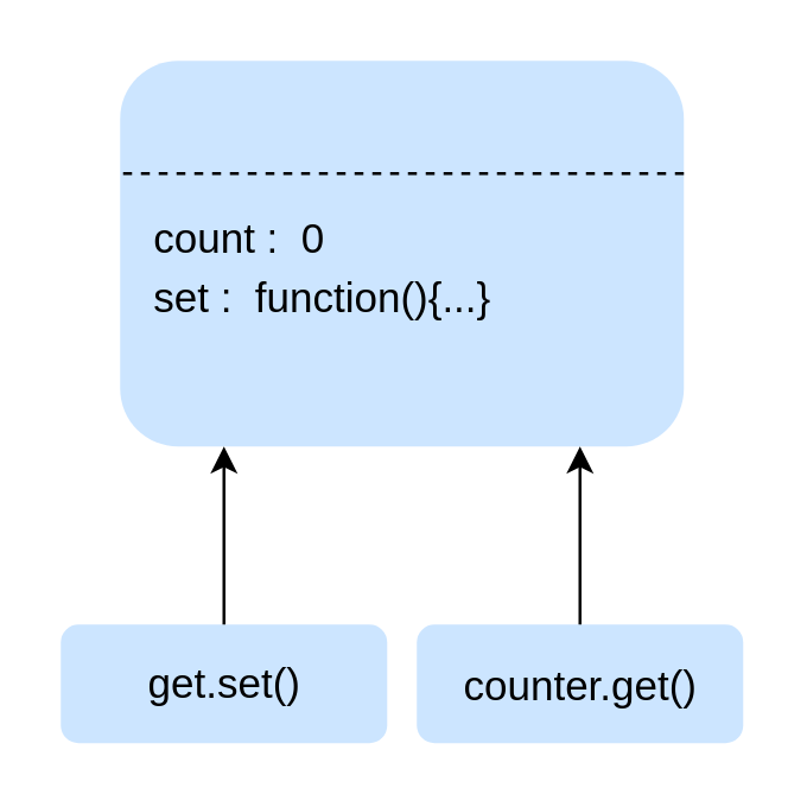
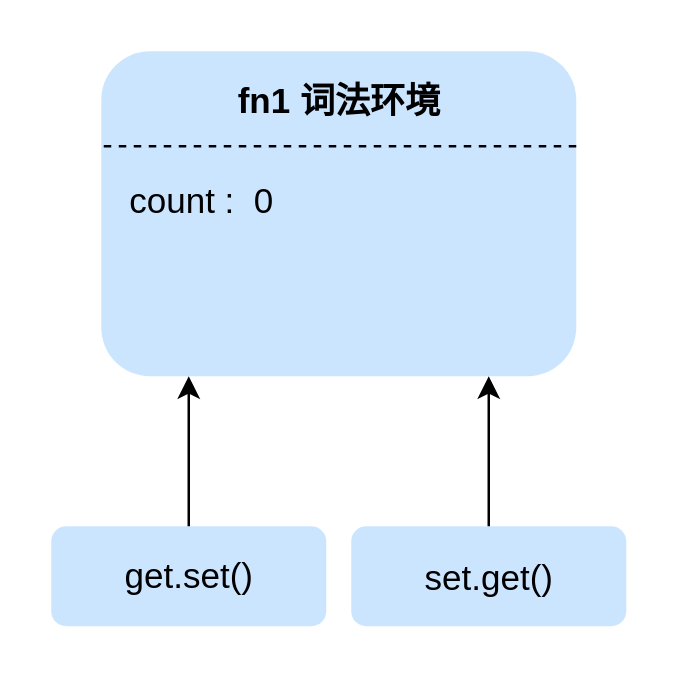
  <mxCell id="0" />
  <mxCell id="1" parent="0" />
  <mxCell id="2" value="" style="rounded=1;whiteSpace=wrap;html=1;opacity=50;glass=0;shadow=0;strokeColor=none;fillColor=#99CCFF;" vertex="1" parent="1"><mxGeometry x="40" y="20" width="190" height="130" as="geometry" /></mxCell>
+ <mxCell id="3" value="fn1 词法环境" style="text;html=1;resizable=0;autosize=1;align=center;verticalAlign=middle;points=[];fillColor=none;strokeColor=none;rounded=0;fontSize=14;fontStyle=1" vertex="1" parent="1"><mxGeometry x="85" y="30" width="100" height="20" as="geometry" /></mxCell>
  <mxCell id="4" value="count :&amp;nbsp; 0" style="text;html=1;resizable=0;autosize=1;align=center;verticalAlign=middle;points=[];fillColor=none;strokeColor=none;rounded=0;fontStyle=0;fontSize=14;" vertex="1" parent="1"><mxGeometry x="45" y="70" width="70" height="20" as="geometry" /></mxCell>
  <mxCell id="5" value="" style="endArrow=none;html=1;fontSize=14;dashed=1;" edge="1" parent="1"><mxGeometry width="50" height="50" relative="1" as="geometry"><mxPoint x="41" y="58" as="sourcePoint" /><mxPoint x="230" y="58" as="targetPoint" /><Array as="points" /></mxGeometry></mxCell>
- <mxCell id="6" value="set :&amp;nbsp; function(){...}" style="text;html=1;resizable=0;autosize=1;align=center;verticalAlign=middle;points=[];fillColor=none;strokeColor=none;rounded=0;shadow=0;glass=0;fontSize=14;opacity=50;" vertex="1" parent="1"><mxGeometry x="43" y="90" width="130" height="20" as="geometry" /></mxCell>
  <mxCell id="7" value="" style="rounded=1;whiteSpace=wrap;html=1;shadow=0;glass=0;fillColor=#99CCFF;fontSize=14;opacity=50;strokeColor=none;" vertex="1" parent="1"><mxGeometry x="20" y="210" width="110" height="40" as="geometry" /></mxCell>
  <mxCell id="8" value="get.set()" style="text;html=1;resizable=0;autosize=1;align=center;verticalAlign=middle;points=[];fillColor=none;strokeColor=none;rounded=0;shadow=0;glass=0;fontSize=14;opacity=50;" vertex="1" parent="1"><mxGeometry x="30" y="220" width="90" height="20" as="geometry" /></mxCell>
  <mxCell id="9" value="" style="endArrow=classic;html=1;fontSize=14;exitX=0.5;exitY=0;exitDx=0;exitDy=0;entryX=0.5;entryY=1;entryDx=0;entryDy=0;" edge="1" parent="1" source="7"><mxGeometry width="50" height="50" relative="1" as="geometry"><mxPoint x="230" y="190" as="sourcePoint" /><mxPoint x="75" y="150" as="targetPoint" /></mxGeometry></mxCell>
  <mxCell id="10" value="" style="rounded=1;whiteSpace=wrap;html=1;shadow=0;glass=0;fillColor=#99CCFF;fontSize=14;opacity=50;strokeColor=none;" vertex="1" parent="1"><mxGeometry x="140" y="210" width="110" height="40" as="geometry" /></mxCell>
- <mxCell id="11" value="counter.get()" style="text;html=1;resizable=0;autosize=1;align=center;verticalAlign=middle;points=[];fillColor=none;strokeColor=none;rounded=0;shadow=0;glass=0;fontSize=14;opacity=50;" vertex="1" parent="1"><mxGeometry x="151" y="220" width="88" height="21" as="geometry" /></mxCell>
+ <mxCell id="11" value="set.get()" style="text;html=1;resizable=0;autosize=1;align=center;verticalAlign=middle;points=[];fillColor=none;strokeColor=none;rounded=0;shadow=0;glass=0;fontSize=14;opacity=50;" vertex="1" parent="1"><mxGeometry x="151" y="220" width="88" height="21" as="geometry" /></mxCell>
  <mxCell id="12" value="" style="endArrow=classic;html=1;fontSize=14;exitX=0.5;exitY=0;exitDx=0;exitDy=0;entryX=0.5;entryY=1;entryDx=0;entryDy=0;" edge="1" source="10" parent="1"><mxGeometry width="50" height="50" relative="1" as="geometry"><mxPoint x="350" y="190" as="sourcePoint" /><mxPoint x="195" y="150" as="targetPoint" /></mxGeometry></mxCell>
